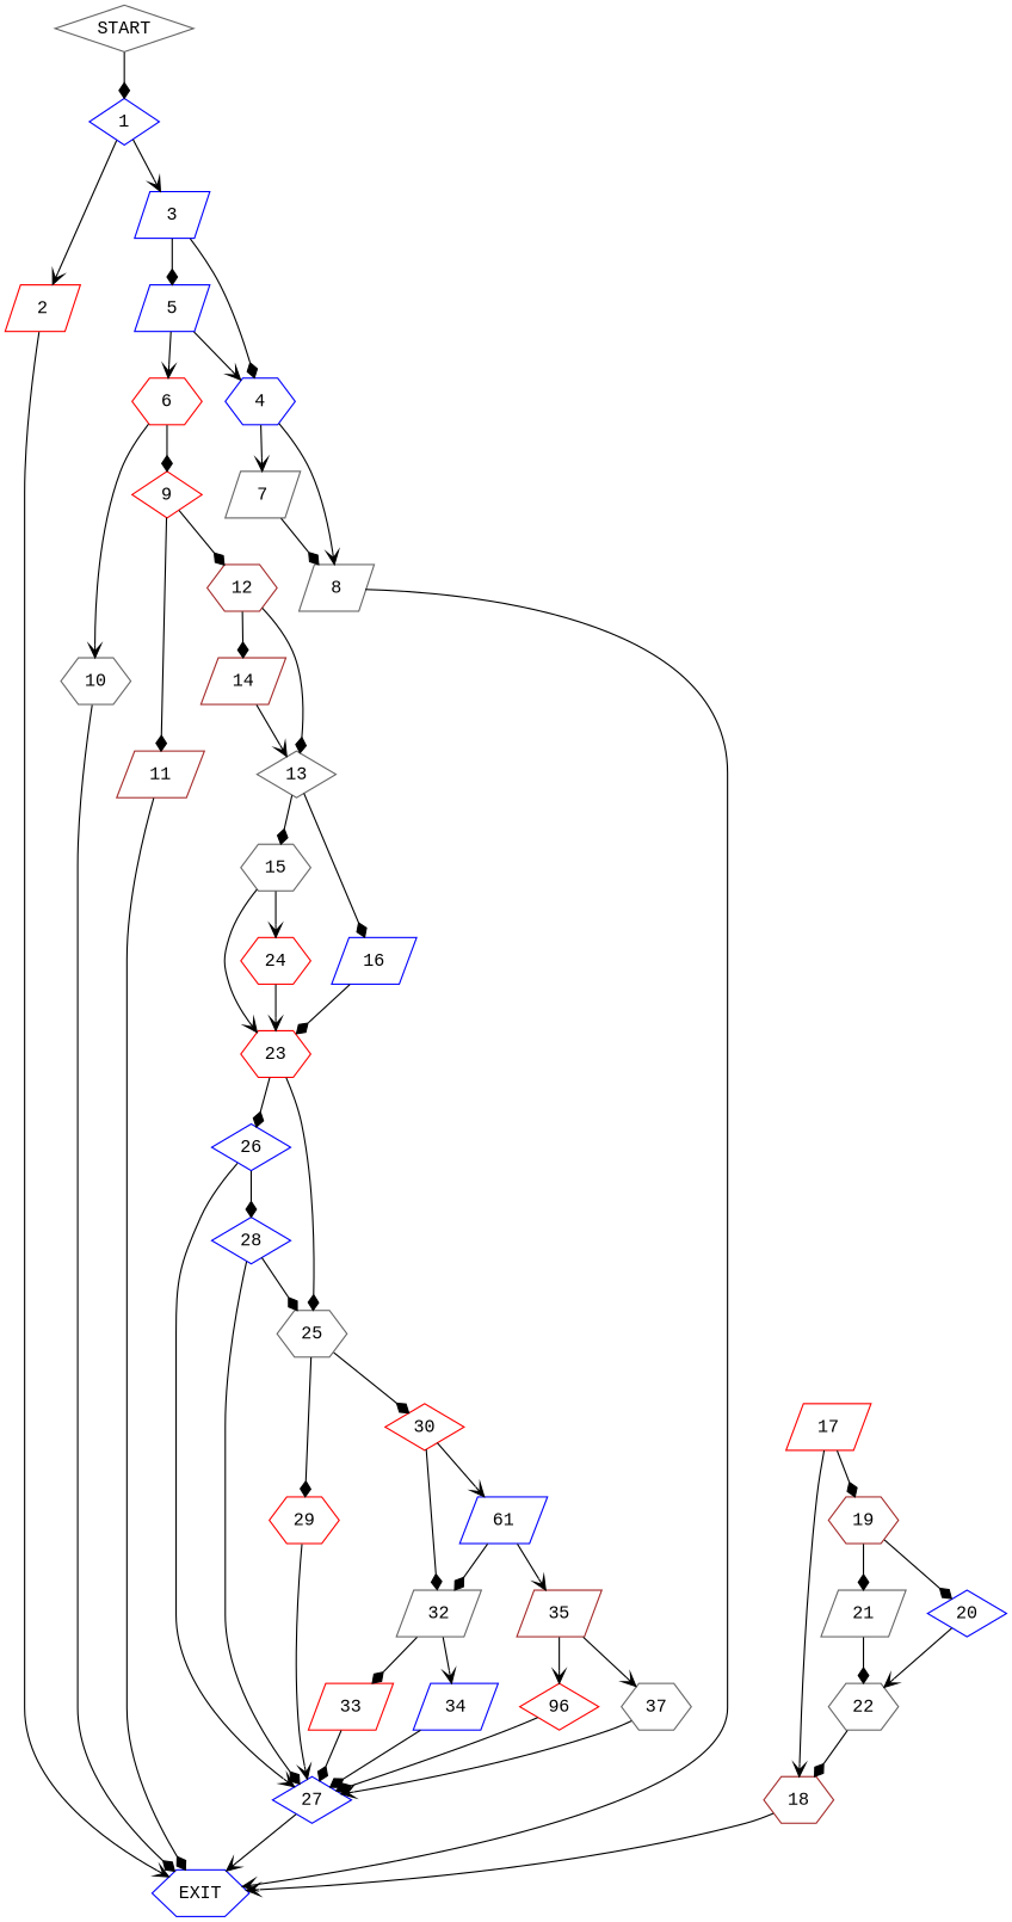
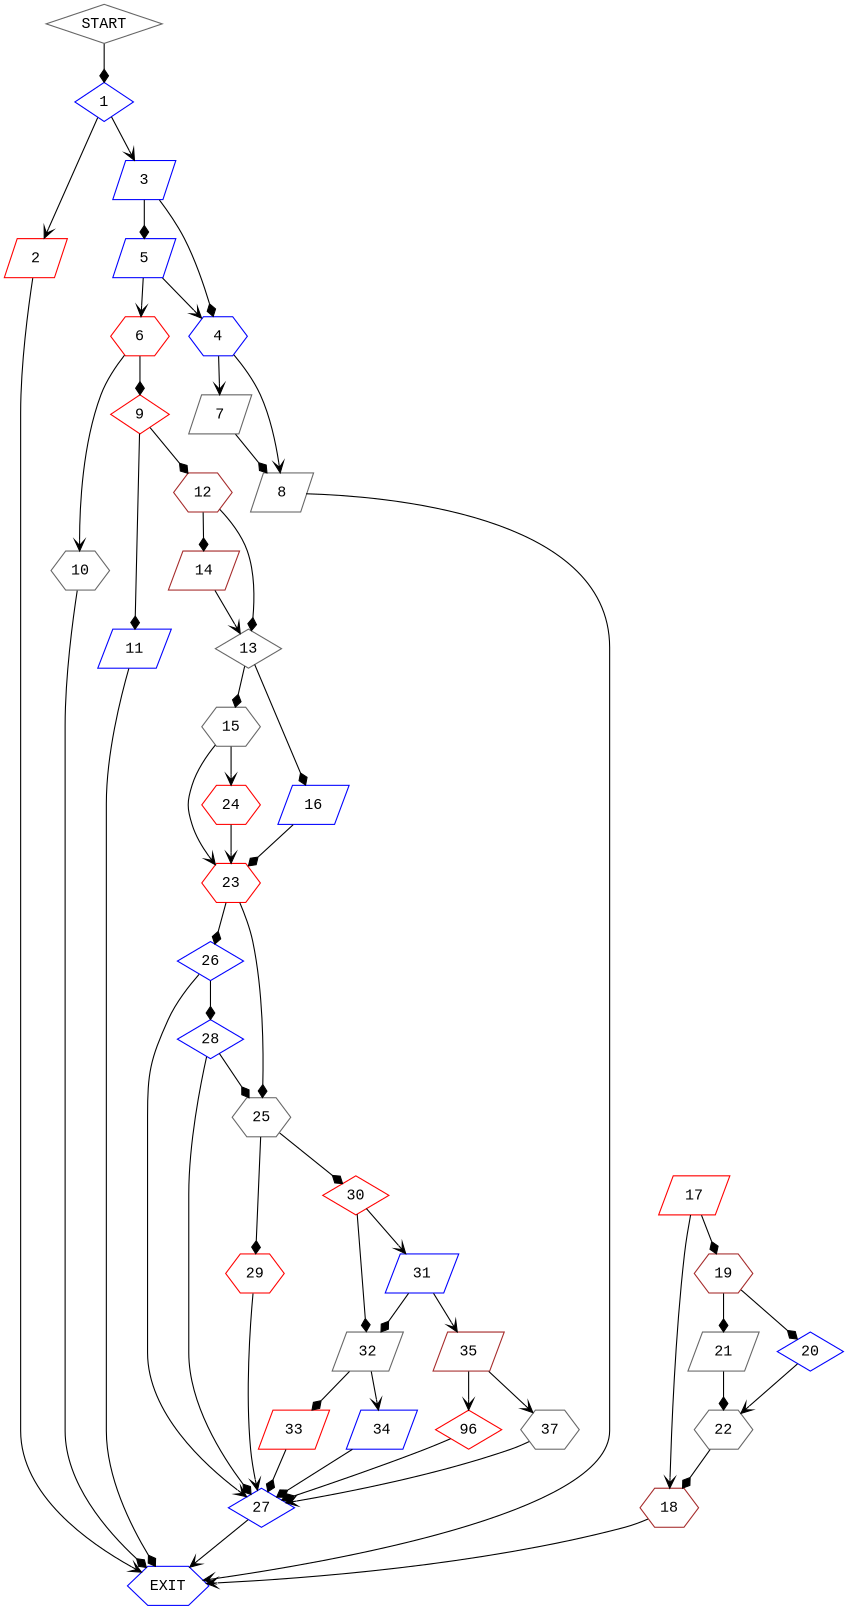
  digraph {
    fontname="Liberation Mono"
    node [color=blue fontname="Liberation Mono" shape=parallelogram]
    edge [arrowhead=diamond fontname="Liberation Mono"]
    n1 [color=gray40 label=START shape=diamond]
    1 [shape=diamond]
    2 [color=red]
    3
    n5 [label=EXIT shape=hexagon]
    4 [shape=hexagon]
    5
    7 [color=gray40]
    8 [color=gray40]
    6 [color=red shape=hexagon]
    9 [color=red shape=diamond]
    10 [color=gray40 shape=hexagon]
-   11 [color=brown]
+   11
    12 [color=brown shape=hexagon]
    13 [color=gray40 shape=diamond]
    14 [color=brown]
    15 [color=gray40 shape=hexagon]
    16
    23 [color=red shape=hexagon]
    24 [color=red shape=hexagon]
    17 [color=red]
    18 [color=brown shape=hexagon]
    19 [color=brown shape=hexagon]
    25 [color=gray40 shape=hexagon]
    26 [shape=diamond]
    20 [shape=diamond]
    21 [color=gray40]
    22 [color=gray40 shape=hexagon]
    29 [color=red shape=hexagon]
    30 [color=red shape=diamond]
    27 [shape=diamond]
    28 [shape=diamond]
-   31 [label=61]
+   31
    32 [color=gray40]
    35 [color=brown]
    33 [color=red]
    34
    n38 [color=red label=96 shape=diamond]
    37 [color=gray40 shape=hexagon]
    n1 -> 1
    1 -> 2 [arrowhead=vee]
    1 -> 3 [arrowhead=vee]
    2 -> n5 [arrowhead=vee]
    3 -> 4
    3 -> 5
    4 -> 7 [arrowhead=vee]
    4 -> 8 [arrowhead=vee]
    5 -> 4 [arrowhead=vee]
    5 -> 6 [arrowhead=vee]
    7 -> 8
    8 -> n5 [arrowhead=vee]
    6 -> 9
    6 -> 10 [arrowhead=vee]
    9 -> 11
    9 -> 12
    10 -> n5
    11 -> n5
    12 -> 13
    12 -> 14
    13 -> 15
    13 -> 16
    14 -> 13 [arrowhead=vee]
    15 -> 23 [arrowhead=vee]
    15 -> 24 [arrowhead=vee]
    16 -> 23
    23 -> 25
    23 -> 26
    24 -> 23 [arrowhead=vee]
    17 -> 18 [arrowhead=vee]
    17 -> 19
    18 -> n5 [arrowhead=vee]
    19 -> 20
    19 -> 21
    25 -> 29
    25 -> 30
    26 -> 27 [arrowhead=vee]
    26 -> 28
    20 -> 22 [arrowhead=vee]
    21 -> 22
    22 -> 18
    29 -> 27 [arrowhead=vee]
    30 -> 31 [arrowhead=vee]
    30 -> 32
    27 -> n5 [arrowhead=vee]
    28 -> 25
    28 -> 27
    31 -> 32
    31 -> 35 [arrowhead=vee]
    32 -> 33
    32 -> 34 [arrowhead=vee]
    35 -> n38 [arrowhead=vee]
    35 -> 37 [arrowhead=vee]
    33 -> 27
    34 -> 27
    n38 -> 27
    37 -> 27 [arrowhead=vee]
  }
